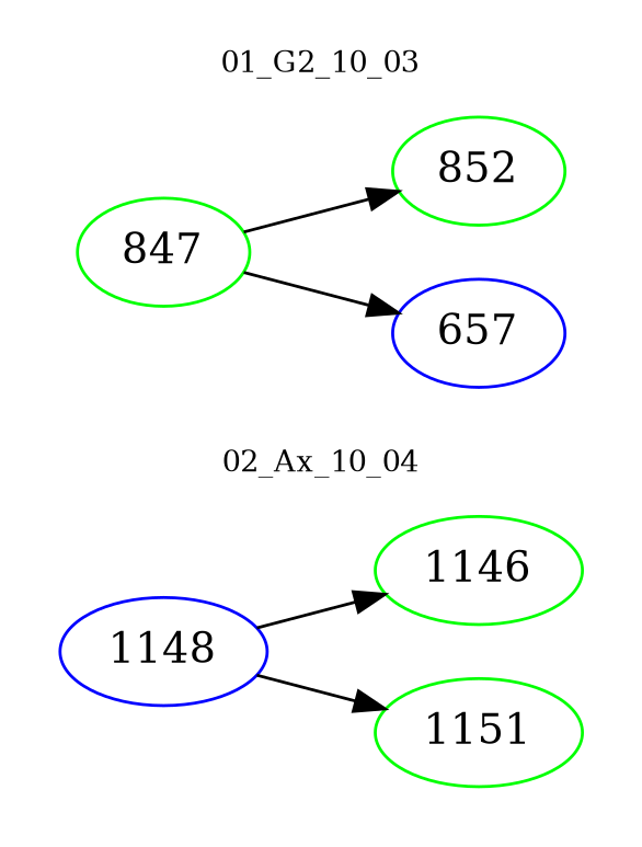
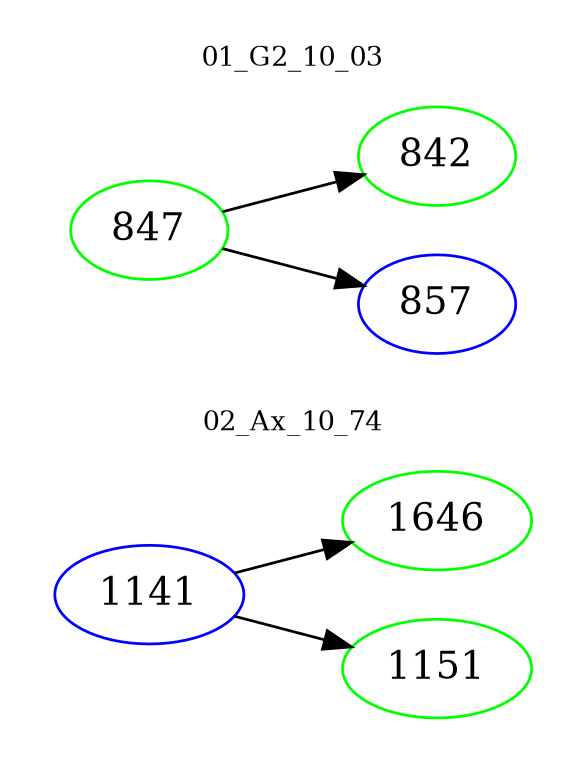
  digraph {
    rankdir=LR
    node [color=green]
    edge [color=black]
-   n1 [color=blue label=1148]
+   n1 [color=blue label=1141]
    n2 [label=1151]
-   n3 [label=1146]
+   n3 [label=1646]
    n4 [label=847]
-   n5 [color=blue label=657]
-   n6 [label=852]
+   n5 [color=blue label=857]
+   n6 [label=842]
    subgraph cluster_1 {
      color=white
      fontsize=10
-     label="02_Ax_10_04"
+     label="02_Ax_10_74"
      n1
      n2
      n3
    }
    subgraph cluster_2 {
      color=white
      fontsize=10
      label="01_G2_10_03"
      n4
      n5
      n6
    }
    n1 -> n2
    n1 -> n3
    n4 -> n5
    n4 -> n6
  }
